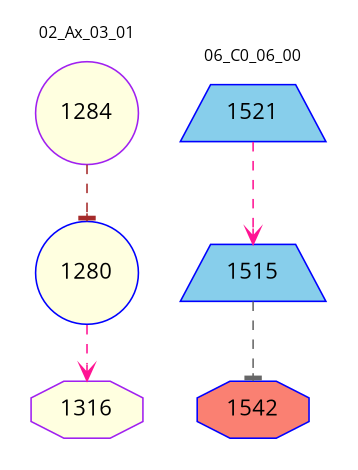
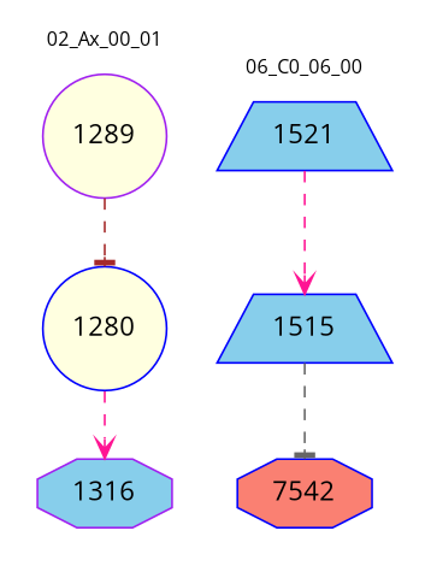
  digraph {
    fontname="Open Sans"
    node [color=blue fillcolor=lightyellow fontname="Open Sans" shape=circle style=filled]
    edge [arrowhead=tee color=deeppink fontname="Open Sans" style=dashed]
-   n1 [color=purple label=1284]
+   n1 [color=purple label=1289]
    n2 [label=1280]
-   n3 [color=purple label=1316 shape=octagon]
+   n3 [color=purple fillcolor=skyblue label=1316 shape=octagon]
    n4 [fillcolor=skyblue label=1521 shape=trapezium]
    n5 [fillcolor=skyblue label=1515 shape=trapezium]
-   n6 [fillcolor=salmon label=1542 shape=octagon]
+   n6 [fillcolor=salmon label=7542 shape=octagon]
    subgraph cluster_1 {
      color=white
      fontsize=10
-     label="02_Ax_03_01"
+     label="02_Ax_00_01"
      n1
      n2
      n3
    }
    subgraph cluster_2 {
      color=white
      fontsize=10
      label="06_C0_06_00"
      n4
      n5
      n6
    }
    n1 -> n2 [color=brown]
    n2 -> n3 [arrowhead=vee]
    n4 -> n5 [arrowhead=vee]
    n5 -> n6 [color=gray40]
  }
